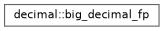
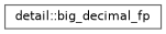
  digraph {
    rankdir=LR
-   n1 [color=grey40 fillcolor=white fontname=Helvetica fontsize=10 height=0.2 label="decimal::big_decimal_fp" shape=box style=filled width=0.4]
+   n1 [color=grey40 fillcolor=white fontname=Helvetica fontsize=10 height=0.2 label="detail::big_decimal_fp" shape=box style=filled width=0.4]
  }
